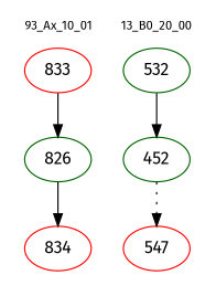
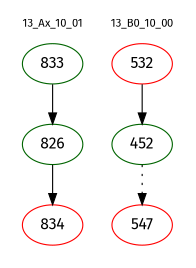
  digraph {
    fontname="Fira Sans"
    node [color=darkgreen fontname="Fira Sans"]
    edge [color=black fontname="Fira Sans" style=solid]
-   n1 [color=red label=833]
+   n1 [label=833]
    n2 [label=826]
    n3 [color=red label=834]
-   n4 [label=532]
+   n4 [color=red label=532]
    n5 [label=452]
    n6 [color=red label=547]
    subgraph cluster_1 {
      color=white
      fontsize=10
-     label="93_Ax_10_01"
+     label="13_Ax_10_01"
      n1
      n2
      n3
    }
    subgraph cluster_2 {
      color=white
      fontsize=10
-     label="13_B0_20_00"
+     label="13_B0_10_00"
      n4
      n5
      n6
    }
    n1 -> n2
    n2 -> n3
    n4 -> n5
    n5 -> n6 [style=dotted]
  }
